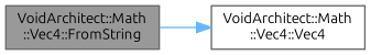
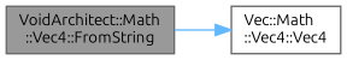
  digraph {
    rankdir=LR
    fontname=Ubuntu
    node [fontname=Ubuntu fontsize=10 shape=box style=filled]
    n1 [color=gray40 fillcolor=grey60 fontcolor=black height=0.2 label="VoidArchitect::Math\l::Vec4::FromString" width=0.4]
-   n2 [color=grey40 fillcolor=white height=0.2 label="VoidArchitect::Math\l::Vec4::Vec4" width=0.4]
+   n2 [color=grey40 fillcolor=white height=0.2 label="Vec::Math\l::Vec4::Vec4" width=0.4]
    n1 -> n2 [color=steelblue1 fontname=Ubuntu fontsize=10 labelfontname=Helvetica labelfontsize=10 style=solid]
  }
